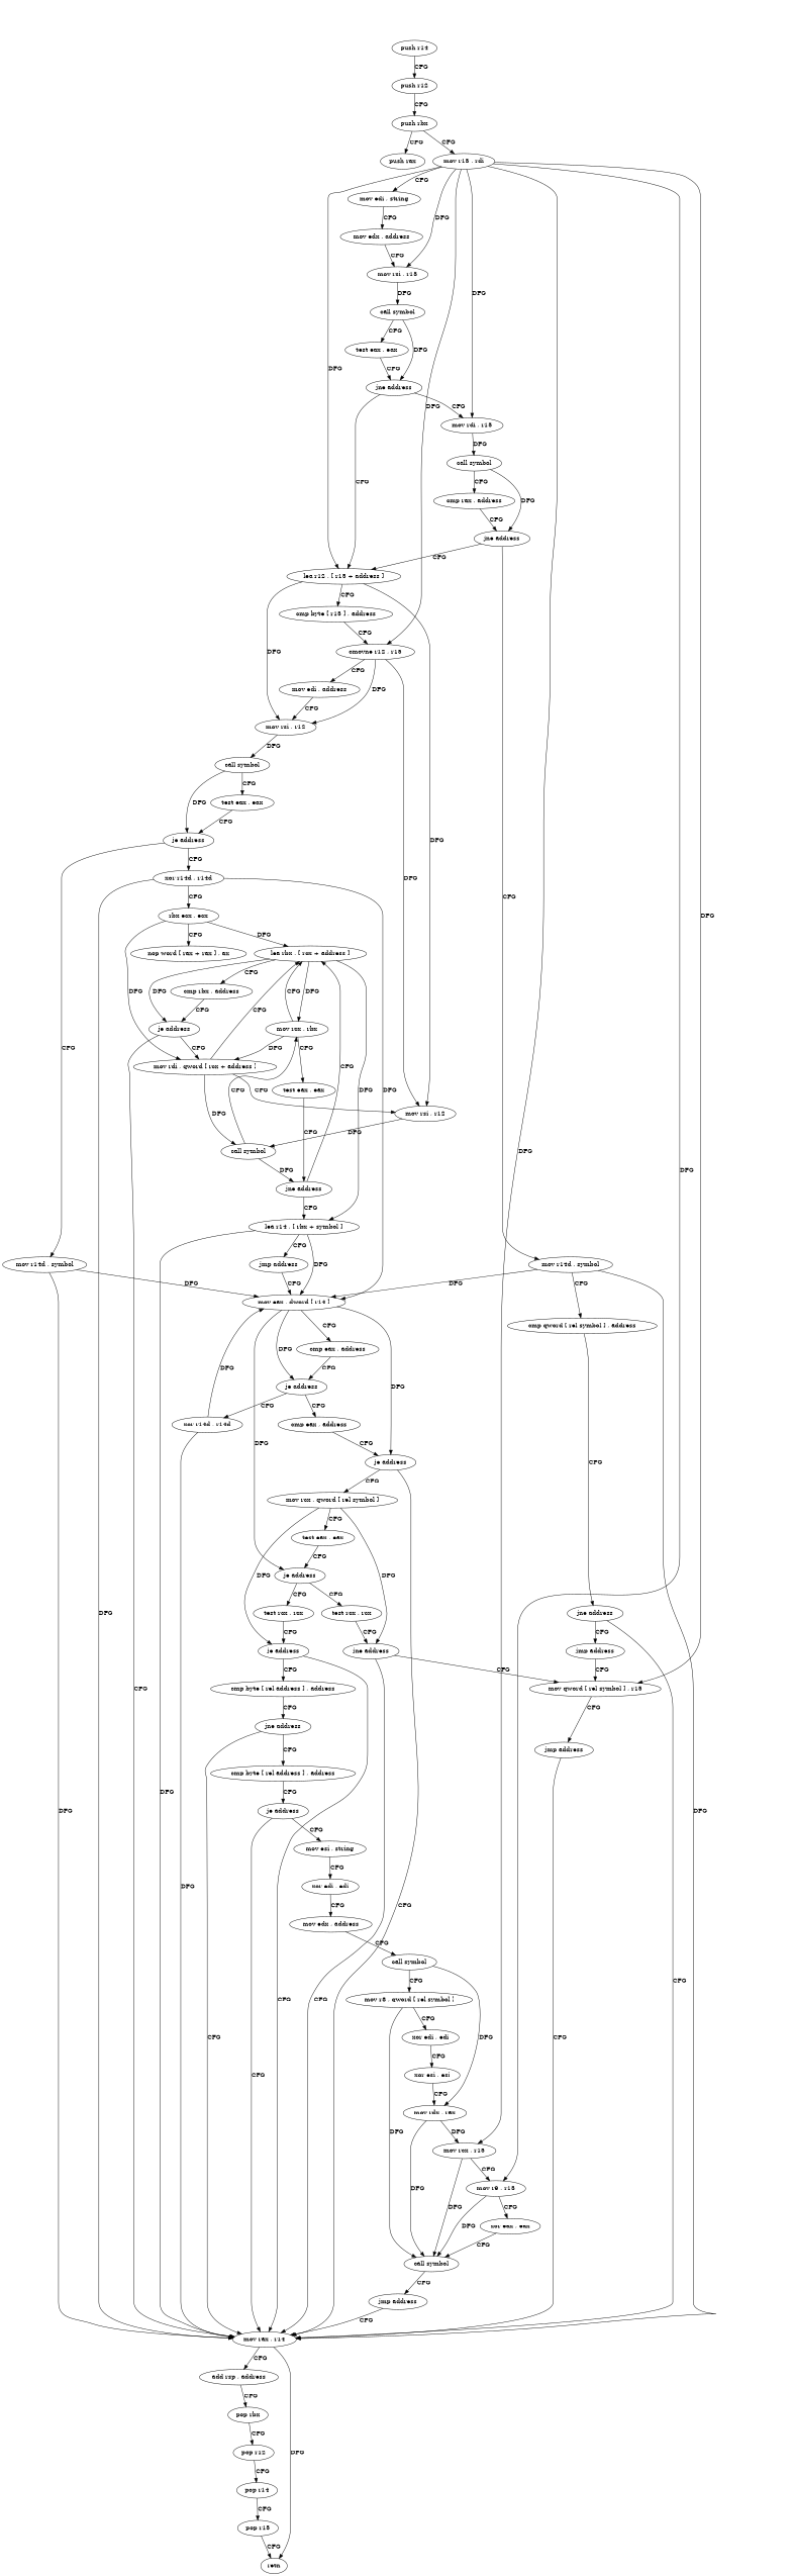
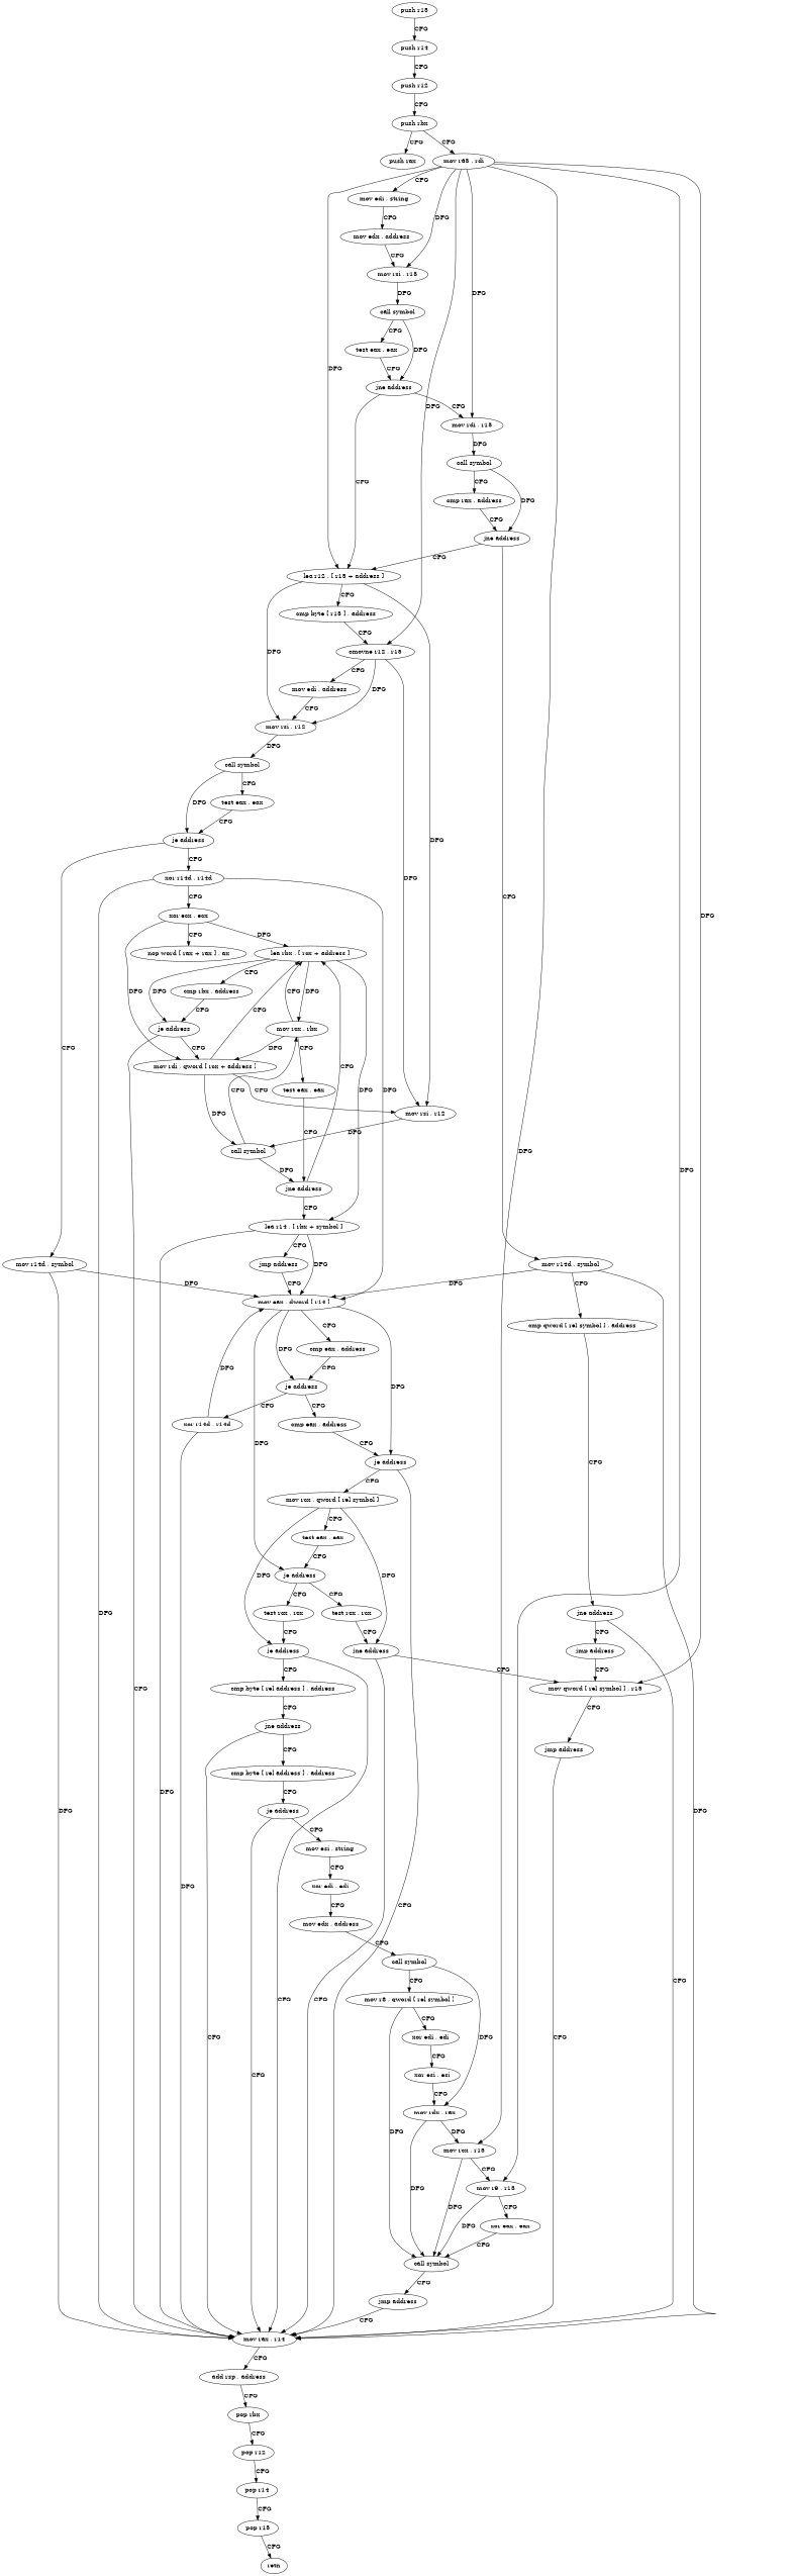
  digraph {
+   n1 [label="push r15"]
    n2 [label="push r14"]
    n3 [label="push r12"]
    n4 [label="push rbx"]
    n5 [label="push rax"]
-   n6 [label="mov r15 , rdi"]
+   n6 [label="mov r65 , rdi"]
    n7 [label="mov edi , string"]
    n8 [label="mov rsi , r15"]
    n9 [label="lea r12 , [ r15 + address ]"]
    n10 [label="mov rdi , r15"]
    n11 [label="cmovne r12 , r15"]
    n12 [label="mov qword [ rel symbol ] , r15"]
    n13 [label="mov rcx , r15"]
    n14 [label="mov r9 , r15"]
    n15 [label="mov edx , address"]
    n16 [label="call symbol"]
    n17 [label="cmp byte [ r15 ] , address"]
    n18 [label="mov rsi , r12"]
    n19 [label="mov rsi , r12"]
    n20 [label="call symbol"]
    n21 [label="mov edi , address"]
    n22 [label="jmp address"]
    n23 [label="call symbol"]
    n24 [label="xor eax , eax"]
    n25 [label="test eax , eax"]
    n26 [label="jne address"]
    n27 [label="call symbol"]
    n28 [label="call symbol"]
    n29 [label="cmp rax , address"]
    n30 [label="jne address"]
    n31 [label="test eax , eax"]
    n32 [label="je address"]
    n33 [label="mov r14d , symbol"]
    n34 [label="xor r14d , r14d"]
    n35 [label="mov eax , dword [ r14 ]"]
    n36 [label="mov rax , r14"]
-   n37 [label="rbx ecx , ecx"]
+   n37 [label="xor ecx , ecx"]
    n38 [label="je address"]
    n39 [label="je address"]
    n40 [label="cmp eax , address"]
    n41 [label="je address"]
    n42 [label="add rsp , address"]
    n43 [label=retn]
    n44 [label="nop word [ rax + rax ] , ax"]
    n45 [label="lea rbx , [ rcx + address ]"]
    n46 [label="mov rdi , qword [ rcx + address ]"]
    n47 [label="mov r14d , symbol"]
    n48 [label="cmp qword [ rel symbol ] , address"]
    n49 [label="jne address"]
    n50 [label="mov rcx , qword [ rel symbol ]"]
    n51 [label="test rcx , rcx"]
    n52 [label="test rcx , rcx"]
    n53 [label="xor r14d , r14d"]
    n54 [label="cmp eax , address"]
    n55 [label="mov rcx , rbx"]
    n56 [label="lea r14 , [ rbx + symbol ]"]
    n57 [label="cmp rbx , address"]
    n58 [label="je address"]
    n59 [label="test eax , eax"]
    n60 [label="jmp address"]
    n61 [label="jmp address"]
    n62 [label="pop rbx"]
    n63 [label="test eax , eax"]
    n64 [label="je address"]
    n65 [label="jne address"]
    n66 [label="cmp byte [ rel address ] , address"]
    n67 [label="pop r12"]
    n68 [label="pop r14"]
    n69 [label="pop r15"]
    n70 [label="jne address"]
    n71 [label="jne address"]
    n72 [label="cmp byte [ rel address ] , address"]
    n73 [label="je address"]
    n74 [label="mov esi , string"]
    n75 [label="xor edi , edi"]
    n76 [label="mov edx , address"]
    n77 [label="call symbol"]
    n78 [label="mov r8 , qword [ rel symbol ]"]
    n79 [label="mov rdx , rax"]
    n80 [label="xor edi , edi"]
    n81 [label="xor esi , esi"]
    n82 [label="jmp address"]
+   n1 -> n2 [label=CFG]
    n2 -> n3 [label=CFG]
    n3 -> n4 [label=CFG]
    n4 -> n5 [label=CFG]
    n4 -> n6 [label=CFG]
    n6 -> n7 [label=CFG]
    n6 -> n8 [label=DFG]
    n6 -> n9 [label=DFG]
    n6 -> n10 [label=DFG]
    n6 -> n11 [label=DFG]
    n6 -> n12 [label=DFG]
    n6 -> n13 [label=DFG]
    n6 -> n14 [label=DFG]
    n7 -> n15 [label=CFG]
    n8 -> n16 [label=DFG]
    n9 -> n17 [label=CFG]
    n9 -> n18 [label=DFG]
    n9 -> n19 [label=DFG]
    n10 -> n20 [label=DFG]
    n11 -> n18 [label=DFG]
    n11 -> n19 [label=DFG]
    n11 -> n21 [label=CFG]
    n12 -> n22 [label=CFG]
    n13 -> n14 [label=CFG]
    n13 -> n23 [label=DFG]
    n14 -> n23 [label=DFG]
    n14 -> n24 [label=CFG]
    n15 -> n8 [label=CFG]
    n16 -> n25 [label=CFG]
    n16 -> n26 [label=DFG]
    n17 -> n11 [label=CFG]
    n18 -> n27 [label=DFG]
    n19 -> n28 [label=DFG]
    n20 -> n29 [label=CFG]
    n20 -> n30 [label=DFG]
    n21 -> n18 [label=CFG]
    n22 -> n36 [label=CFG]
    n23 -> n82 [label=CFG]
    n24 -> n23 [label=CFG]
    n25 -> n26 [label=CFG]
    n26 -> n9 [label=CFG]
    n26 -> n10 [label=CFG]
    n27 -> n31 [label=CFG]
    n27 -> n32 [label=DFG]
    n28 -> n55 [label=CFG]
    n28 -> n70 [label=DFG]
    n29 -> n30 [label=CFG]
    n30 -> n9 [label=CFG]
    n30 -> n47 [label=CFG]
    n31 -> n32 [label=CFG]
    n32 -> n33 [label=CFG]
    n32 -> n34 [label=CFG]
    n33 -> n35 [label=DFG]
    n33 -> n36 [label=DFG]
    n34 -> n35 [label=DFG]
    n34 -> n36 [label=DFG]
    n34 -> n37 [label=CFG]
    n35 -> n38 [label=DFG]
    n35 -> n39 [label=DFG]
    n35 -> n40 [label=CFG]
    n35 -> n41 [label=DFG]
    n36 -> n42 [label=CFG]
-   n36 -> n43 [label=DFG]
    n37 -> n44 [label=CFG]
    n37 -> n45 [label=DFG]
    n37 -> n46 [label=DFG]
    n38 -> n36 [label=CFG]
    n38 -> n50 [label=CFG]
    n39 -> n51 [label=CFG]
    n39 -> n52 [label=CFG]
    n40 -> n41 [label=CFG]
    n41 -> n53 [label=CFG]
    n41 -> n54 [label=CFG]
    n42 -> n62 [label=CFG]
    n45 -> n55 [label=DFG]
    n45 -> n56 [label=DFG]
    n45 -> n57 [label=CFG]
    n45 -> n58 [label=DFG]
    n46 -> n19 [label=CFG]
    n46 -> n28 [label=DFG]
    n46 -> n45 [label=CFG]
    n47 -> n35 [label=DFG]
    n47 -> n36 [label=DFG]
    n47 -> n48 [label=CFG]
    n48 -> n49 [label=CFG]
    n49 -> n36 [label=CFG]
    n49 -> n61 [label=CFG]
    n50 -> n63 [label=CFG]
    n50 -> n64 [label=DFG]
    n50 -> n65 [label=DFG]
    n51 -> n64 [label=CFG]
    n52 -> n65 [label=CFG]
    n53 -> n35 [label=DFG]
    n53 -> n36 [label=DFG]
    n54 -> n38 [label=CFG]
    n55 -> n45 [label=CFG]
    n55 -> n46 [label=DFG]
    n55 -> n59 [label=CFG]
    n56 -> n35 [label=DFG]
    n56 -> n36 [label=DFG]
    n56 -> n60 [label=CFG]
    n57 -> n58 [label=CFG]
    n58 -> n36 [label=CFG]
    n58 -> n46 [label=CFG]
    n59 -> n70 [label=CFG]
    n60 -> n35 [label=CFG]
    n61 -> n12 [label=CFG]
    n62 -> n67 [label=CFG]
    n63 -> n39 [label=CFG]
    n64 -> n36 [label=CFG]
    n64 -> n66 [label=CFG]
    n65 -> n12 [label=CFG]
    n65 -> n36 [label=CFG]
    n66 -> n71 [label=CFG]
    n67 -> n68 [label=CFG]
    n68 -> n69 [label=CFG]
    n69 -> n43 [label=CFG]
    n70 -> n45 [label=CFG]
    n70 -> n56 [label=CFG]
    n71 -> n36 [label=CFG]
    n71 -> n72 [label=CFG]
    n72 -> n73 [label=CFG]
    n73 -> n36 [label=CFG]
    n73 -> n74 [label=CFG]
    n74 -> n75 [label=CFG]
    n75 -> n76 [label=CFG]
    n76 -> n77 [label=CFG]
    n77 -> n78 [label=CFG]
    n77 -> n79 [label=DFG]
    n78 -> n23 [label=DFG]
    n78 -> n80 [label=CFG]
    n79 -> n13 [label=DFG]
    n79 -> n23 [label=DFG]
    n80 -> n81 [label=CFG]
    n81 -> n79 [label=CFG]
    n82 -> n36 [label=CFG]
  }
